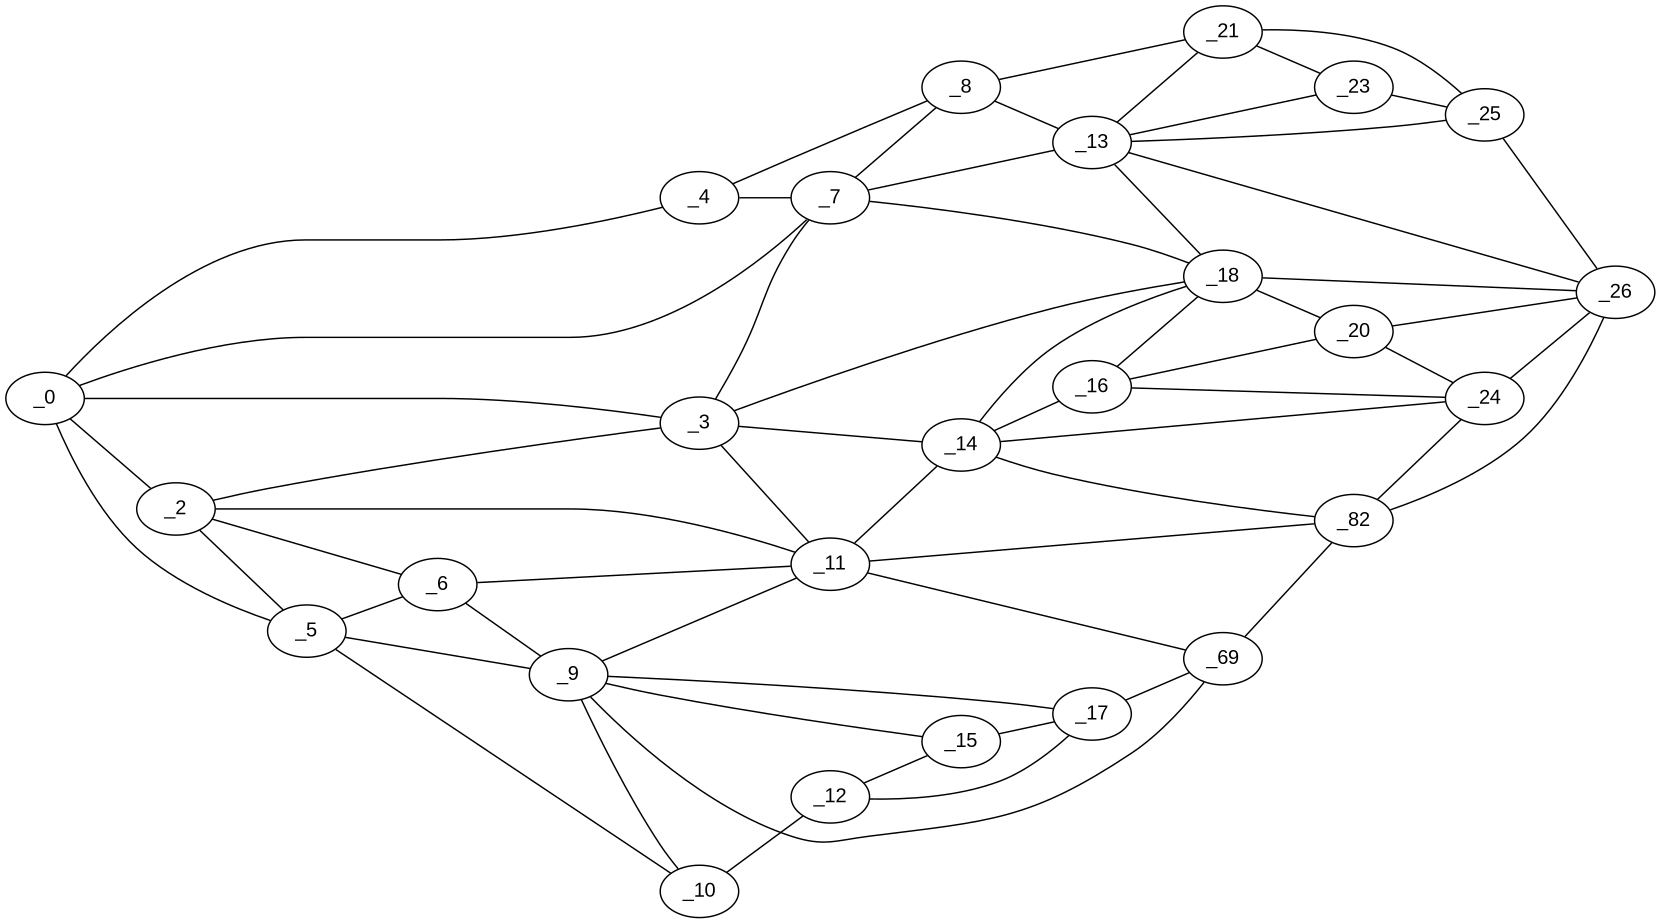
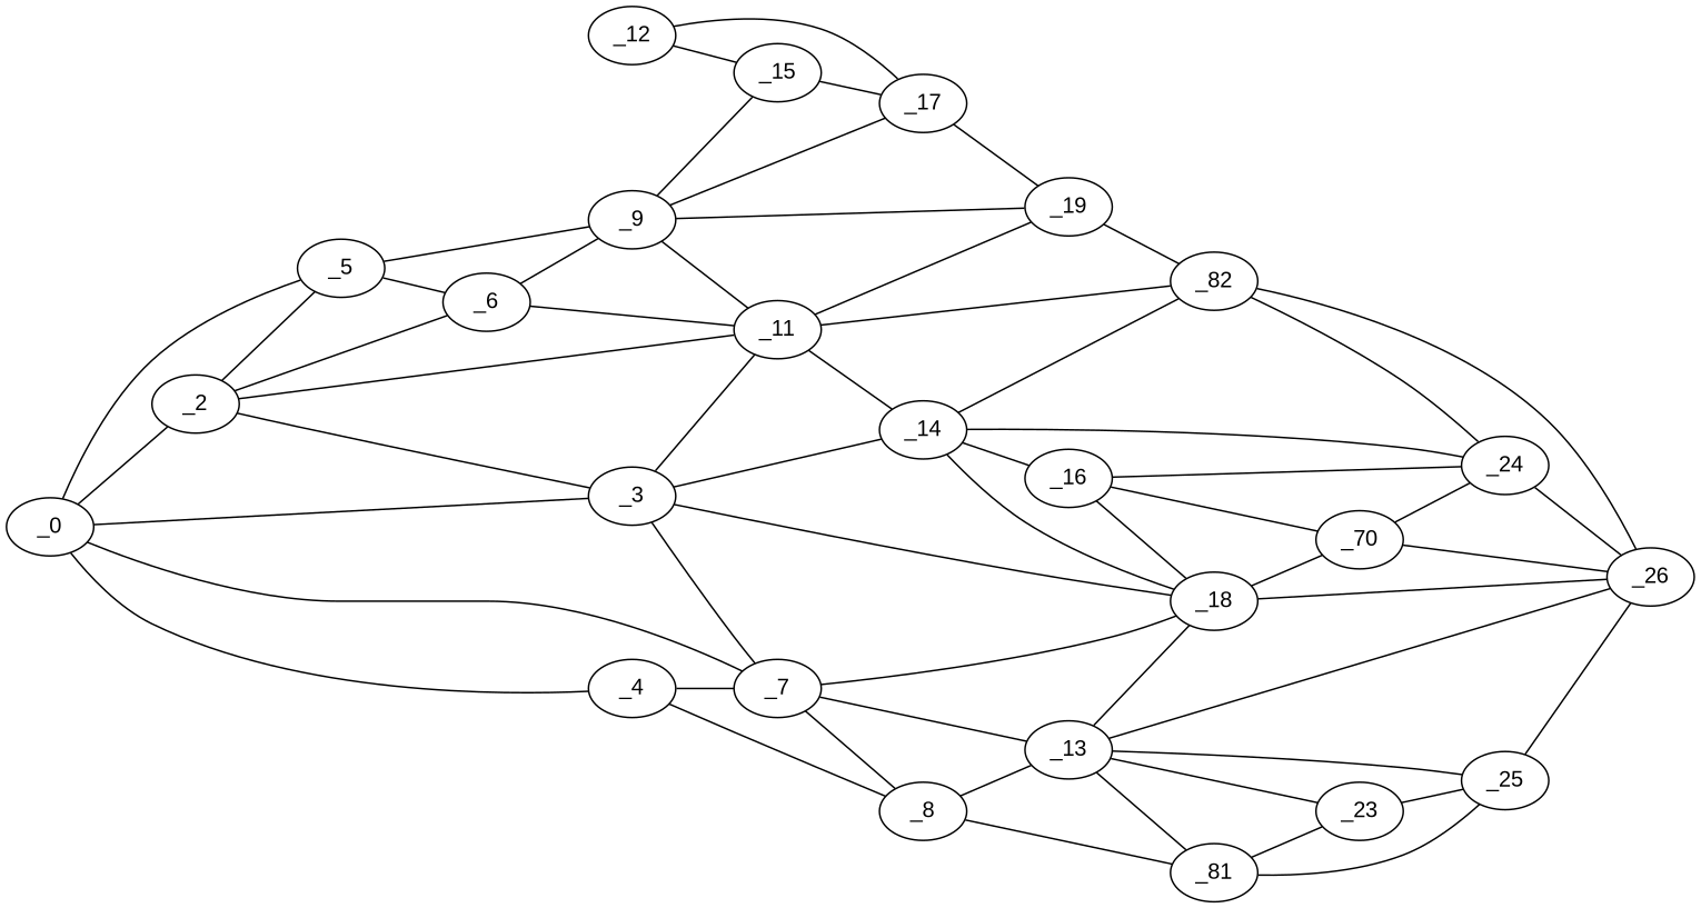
  graph {
    fontname="Liberation Sans"
    rankdir=LR
    node [fontname="Liberation Sans" x=78]
    edge [fontname="Liberation Sans" valence=2]
    _0 [x=37 y=9]
    _2 [x=57 y=84]
    _3 [x=58 y=75]
    _4 [x=59 y=13]
    _5 [x=62 y=106]
    _7 [x=66 y=22]
    _6 [x=65 y=95]
    _11 [x=74 y=80]
    _14 [y=68]
    _18 [x=86 y=51]
    _8 [x=68 y=4]
    _9 [x=70 y=99]
-   _10 [x=70 y=117]
    _13 [y=28]
-   _21 [x=93 y=12]
-   _19 [x=89 y=89 label=_69]
+   _21 [x=93 y=12 label=_81]
+   _19 [x=89 y=89]
    n17 [label=_82 x=93 y=73]
    _16 [x=85 y=57]
    _24 [x=94 y=60]
    _26 [x=96 y=45]
-   _20 [x=92 y=52]
+   _20 [x=92 y=52 label=_70]
    _15 [x=80 y=108]
    _17 [x=85 y=100]
    _12 [x=76 y=120]
    _23 [x=94 y=20]
    _25 [x=95 y=25]
    _0 -- _2
    _0 -- _3
    _0 -- _4
    _0 -- _5 [valence=1]
    _0 -- _7 [valence=1]
    _2 -- _3
    _2 -- _5 [valence=1]
    _2 -- _6
    _2 -- _11
    _3 -- _7
    _3 -- _11
    _3 -- _14
    _3 -- _18
    _4 -- _7 [valence=1]
    _4 -- _8
    _5 -- _6
    _5 -- _9
-   _5 -- _10 [valence=1]
    _7 -- _18 [valence=1]
    _7 -- _8
    _7 -- _13 [valence=1]
    _6 -- _11 [valence=1]
    _6 -- _9 [valence=1]
    _11 -- _14 [valence=1]
    _11 -- _19 [valence=1]
    _11 -- n17
    _14 -- _18
    _14 -- n17
    _14 -- _16 [valence=1]
    _14 -- _24
    _18 -- _26 [valence=1]
    _18 -- _20
    _8 -- _13
    _8 -- _21 [valence=1]
    _9 -- _11
-   _9 -- _10 [valence=1]
    _9 -- _19
    _9 -- _15 [valence=1]
    _9 -- _17
-   _10 -- _12 [valence=1]
    _13 -- _18
    _13 -- _21 [valence=1]
    _13 -- _26 [valence=1]
    _13 -- _23
    _13 -- _25
    _21 -- _23
    _21 -- _25 [valence=1]
    _19 -- n17 [valence=1]
    n17 -- _24
    n17 -- _26 [valence=1]
    _16 -- _18 [valence=1]
    _16 -- _24
    _16 -- _20
    _24 -- _26
    _20 -- _24 [valence=1]
    _20 -- _26 [valence=1]
    _15 -- _17
    _17 -- _19 [valence=1]
    _12 -- _15 [valence=1]
    _12 -- _17 [valence=1]
    _23 -- _25 [valence=1]
    _25 -- _26 [valence=1]
  }
